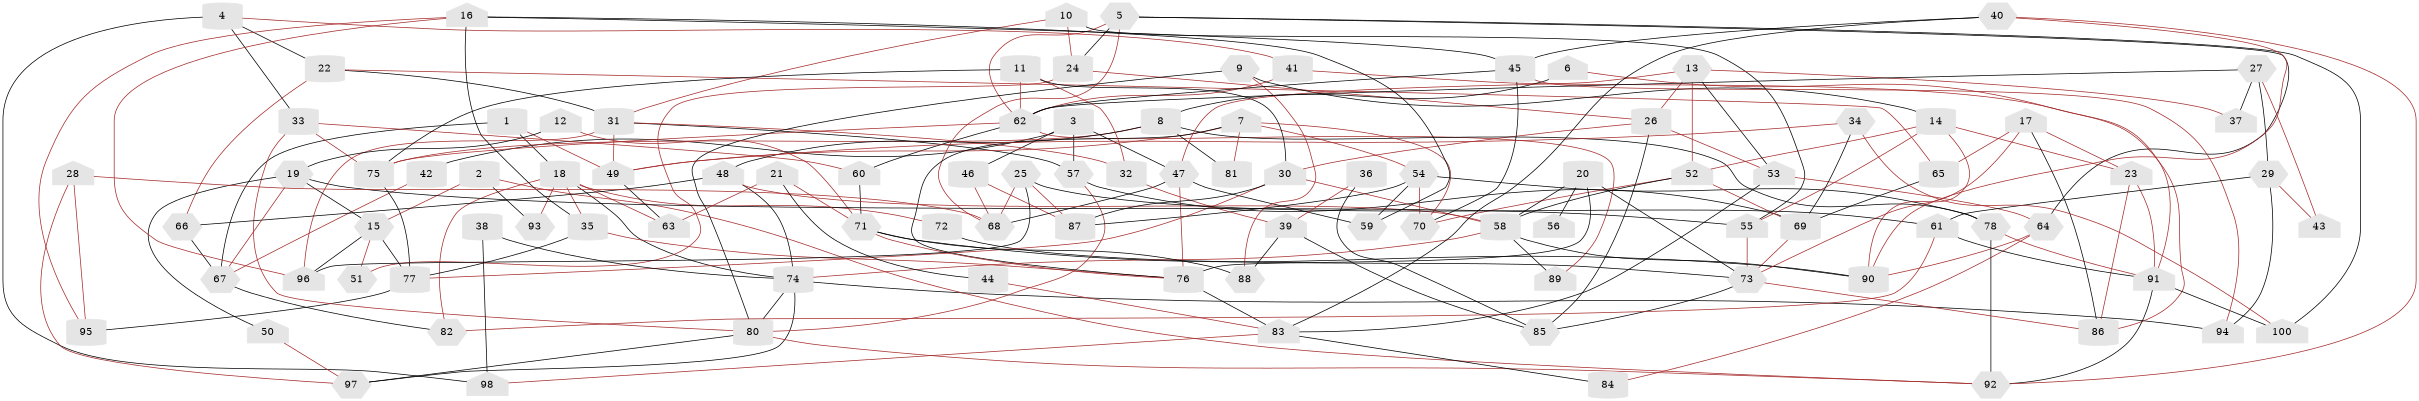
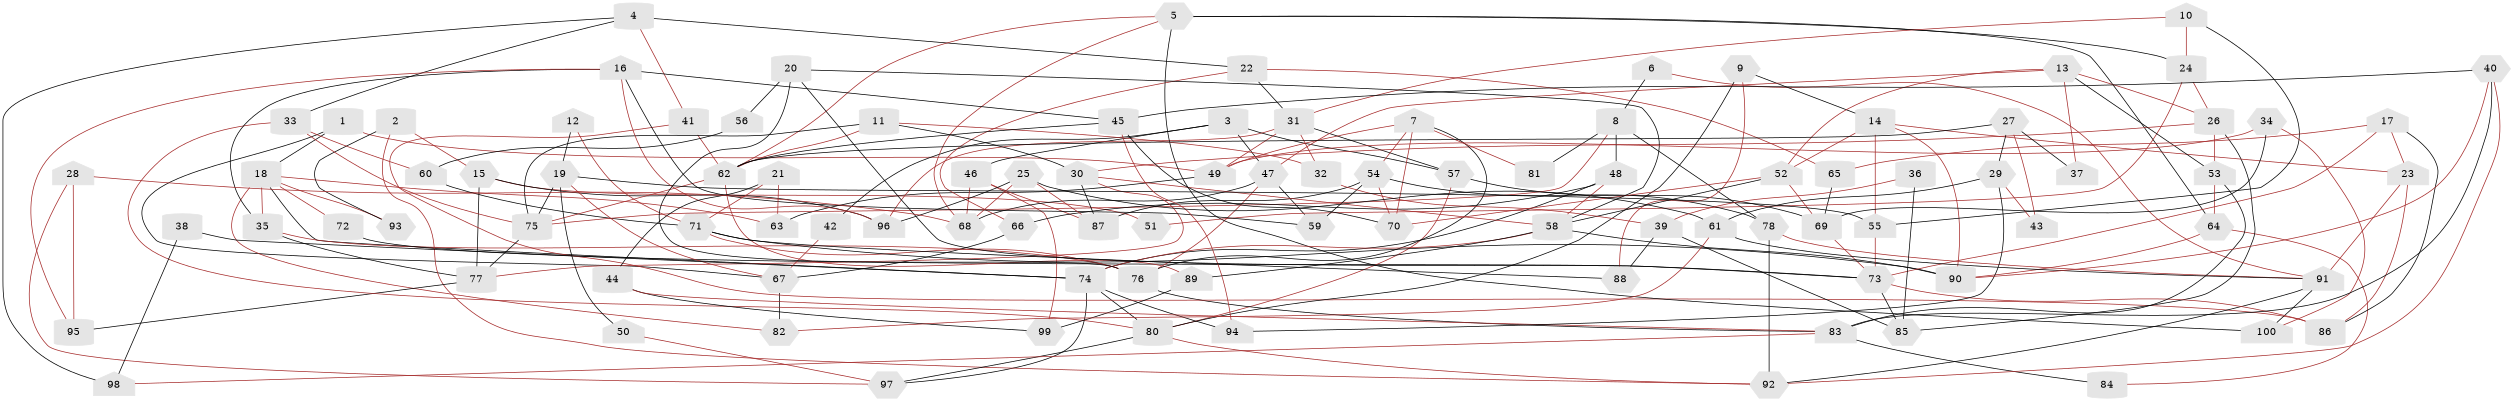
  graph {
    node [color=gray90 shape=cylinder style=filled]
    edge [color=brown]
    1
    18
    49 [shape=house]
    67 [shape=hexagon]
    93 [shape=hexagon]
    35
    63 [shape=house]
    72
    74
    82 [shape=hexagon]
    15 [shape=hexagon]
    2
    92 [shape=hexagon]
    51 [shape=hexagon]
    77
    96 [shape=house]
    3
    42
    46
    47 [shape=hexagon]
    57 [shape=hexagon]
    68 [shape=hexagon]
    87
+   99 [shape=hexagon]
    76
    59 [shape=hexagon]
    80
    69
    4
    22
    33
    41
    98 [shape=house]
    31
    65
    66 [shape=hexagon]
    75
    60 [shape=house]
    62 [shape=house]
    86
    5 [shape=hexagon]
    24
    64 [shape=hexagon]
    100 [shape=house]
    26
    89 [shape=house]
    90
    84
    6 [shape=house]
    8
    91 [shape=house]
    81
    48 [shape=house]
    78 [shape=hexagon]
    7 [shape=house]
    54 [shape=hexagon]
    70 [shape=hexagon]
    83 [shape=house]
    58
    9 [shape=hexagon]
    14
    88 [shape=hexagon]
    55 [shape=house]
    52 [shape=house]
    23 [shape=house]
    97 [shape=hexagon]
    10 [shape=house]
    32
    73 [shape=hexagon]
    11
    30 [shape=house]
    39 [shape=house]
    12 [shape=house]
    19 [shape=hexagon]
    71 [shape=hexagon]
    50 [shape=house]
    13 [shape=hexagon]
    37 [shape=house]
    53 [shape=house]
    85 [shape=hexagon]
    95
    16 [shape=house]
    45
    94 [shape=house]
    17 [shape=house]
    20
    56 [shape=house]
    21 [shape=house]
    44
    25 [shape=hexagon]
    61 [shape=house]
    27 [shape=hexagon]
    29 [shape=hexagon]
    43 [shape=house]
    28 [shape=house]
    34 [shape=hexagon]
    36
    38
    40 [shape=hexagon]
    1 -- 18 [color=black]
    1 -- 49
    1 -- 67 [color=black]
    18 -- 93
    18 -- 35
    18 -- 63
    18 -- 72
    18 -- 74 [color=black]
    18 -- 82
    49 -- 63 [color=black]
    67 -- 82 [color=black]
    35 -- 77 [color=black]
    35 -- 76
    72 -- 73 [color=black]
    74 -- 80 [color=black]
    74 -- 97 [color=black]
    74 -- 94 [color=black]
    15 -- 51
    15 -- 77 [color=black]
    15 -- 96 [color=black]
    2 -- 93 [color=black]
    2 -- 15
    2 -- 92
    77 -- 95 [color=black]
    3 -- 42 [color=black]
    3 -- 46 [color=black]
    3 -- 47 [color=black]
    3 -- 57 [color=black]
    42 -- 67
    46 -- 68
    46 -- 87
+   46 -- 99
    47 -- 68 [color=black]
    47 -- 76
    47 -- 59 [color=black]
    57 -- 80
    57 -- 69 [color=black]
    76 -- 83 [color=black]
    80 -- 92
    80 -- 97 [color=black]
    69 -- 73
    4 -- 22 [color=black]
    4 -- 33 [color=black]
    4 -- 41
    4 -- 98 [color=black]
    22 -- 31 [color=black]
    22 -- 65
    22 -- 66
    33 -- 80
    33 -- 75
    33 -- 60
    41 -- 62
    41 -- 86
    31 -- 49
    31 -- 96
    31 -- 57 [color=black]
    31 -- 32
    65 -- 69 [color=black]
    66 -- 67 [color=black]
    75 -- 77 [color=black]
    60 -- 71 [color=black]
    62 -- 75
    62 -- 89
    5 -- 68
    5 -- 62
    5 -- 24 [color=black]
    5 -- 64 [color=black]
    5 -- 100 [color=black]
    24 -- 51
    24 -- 26
    64 -- 90
    64 -- 84
    26 -- 30
    26 -- 53
    26 -- 85 [color=black]
+   89 -- 99 [color=black]
    6 -- 8 [color=black]
    6 -- 91
    8 -- 75
    8 -- 81 [color=black]
    8 -- 48 [color=black]
    8 -- 78 [color=black]
    91 -- 92 [color=black]
    91 -- 100 [color=black]
    48 -- 74 [color=black]
    48 -- 66 [color=black]
    48 -- 58
    78 -- 92 [color=black]
    78 -- 91
    7 -- 49
    7 -- 76 [color=black]
    7 -- 81
    7 -- 54
    7 -- 70
    54 -- 87 [color=black]
    54 -- 59 [color=black]
    54 -- 78 [color=black]
    54 -- 70
    83 -- 98
    83 -- 84 [color=black]
    58 -- 74
    58 -- 89 [color=black]
    58 -- 90 [color=black]
    9 -- 80 [color=black]
    9 -- 14 [color=black]
    9 -- 88
    14 -- 90
    14 -- 55
    14 -- 52
    14 -- 23
    55 -- 73
    52 -- 69
    52 -- 70
    52 -- 58 [color=black]
    23 -- 86
    23 -- 91
    10 -- 31
    10 -- 24
    10 -- 55 [color=black]
    32 -- 39
    73 -- 86
    73 -- 85 [color=black]
    11 -- 75 [color=black]
    11 -- 62
    11 -- 32
    11 -- 30 [color=black]
    30 -- 77
    30 -- 87 [color=black]
    30 -- 58
    39 -- 88 [color=black]
    39 -- 85 [color=black]
    12 -- 19 [color=black]
    12 -- 71
    19 -- 67
-   19 -- 15 [color=black]
+   19 -- 75 [color=black]
    19 -- 55 [color=black]
    19 -- 50 [color=black]
    71 -- 76
    71 -- 90 [color=black]
    71 -- 88 [color=black]
    50 -- 97
    13 -- 47
    13 -- 26
    13 -- 52
    13 -- 37
    13 -- 53 [color=black]
    53 -- 64
    53 -- 83 [color=black]
    16 -- 35 [color=black]
    16 -- 96
    16 -- 59 [color=black]
    16 -- 95
    16 -- 45 [color=black]
    45 -- 62 [color=black]
    45 -- 70 [color=black]
    45 -- 94
    17 -- 65
    17 -- 86 [color=black]
    17 -- 23
    17 -- 73
    20 -- 76 [color=black]
    20 -- 58 [color=black]
    20 -- 73 [color=black]
    20 -- 56 [color=black]
-   62 -- 60 [color=black]
+   56 -- 60 [color=black]
    21 -- 63
    21 -- 71
    21 -- 44 [color=black]
+   44 -- 99 [color=black]
    44 -- 83
    25 -- 96 [color=black]
    25 -- 68
    25 -- 87
    25 -- 61 [color=black]
    61 -- 82
    61 -- 91 [color=black]
    27 -- 62 [color=black]
    27 -- 37 [color=black]
    27 -- 29 [color=black]
    27 -- 43
    29 -- 94 [color=black]
    29 -- 61 [color=black]
    29 -- 43
    28 -- 68
    28 -- 97
    28 -- 95
    34 -- 49
    34 -- 69 [color=black]
    34 -- 100
    36 -- 39
    36 -- 85 [color=black]
    38 -- 74 [color=black]
    38 -- 98 [color=black]
    40 -- 92
    40 -- 90
    40 -- 83 [color=black]
    40 -- 45 [color=black]
  }
